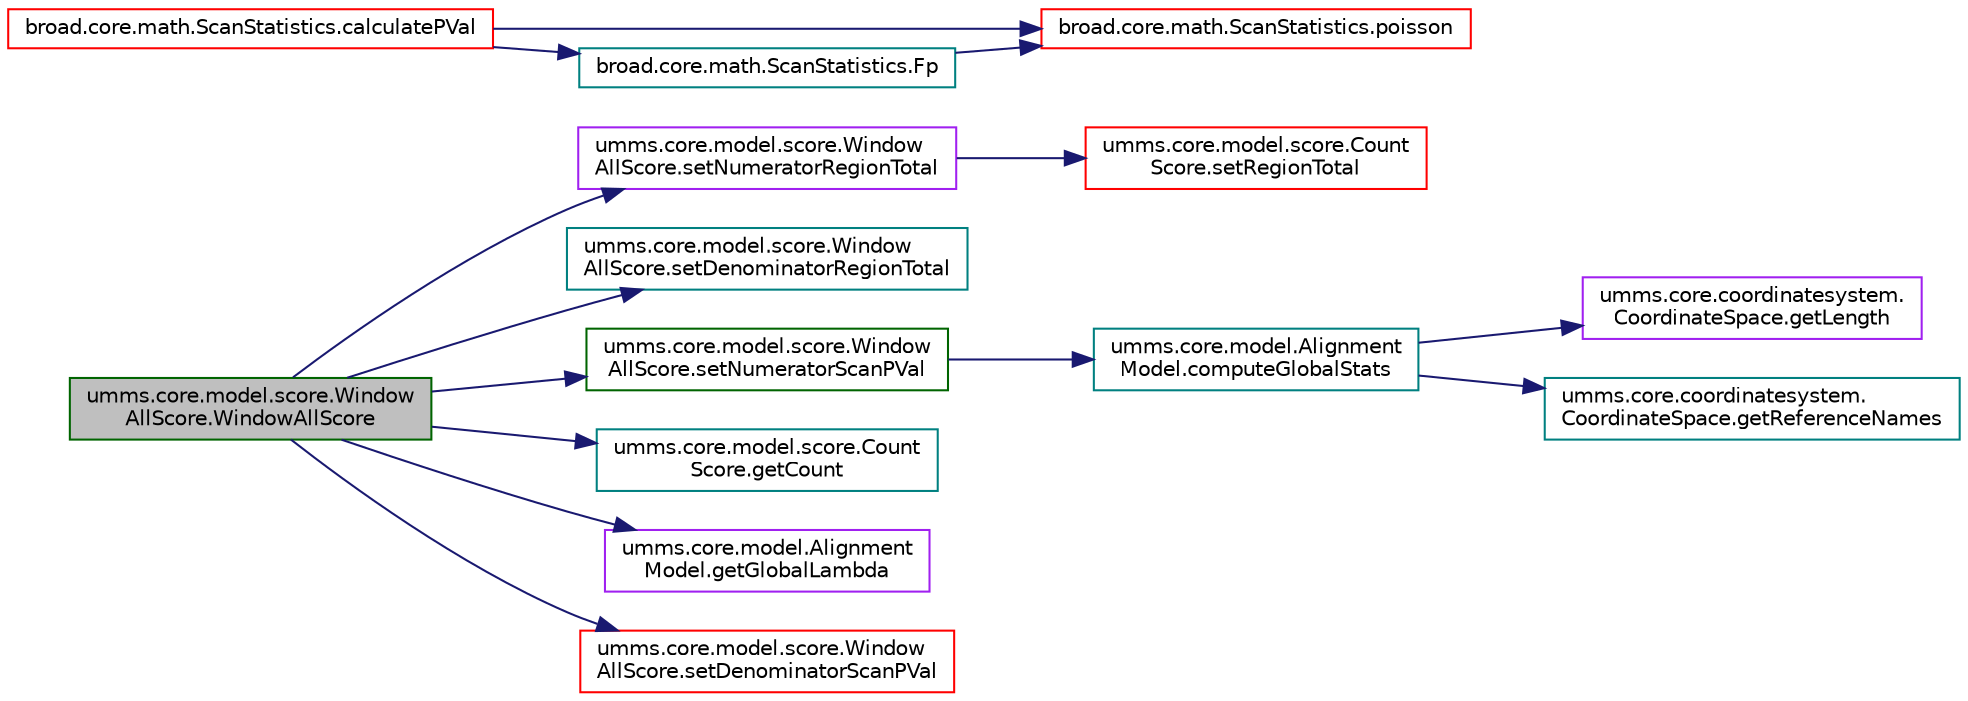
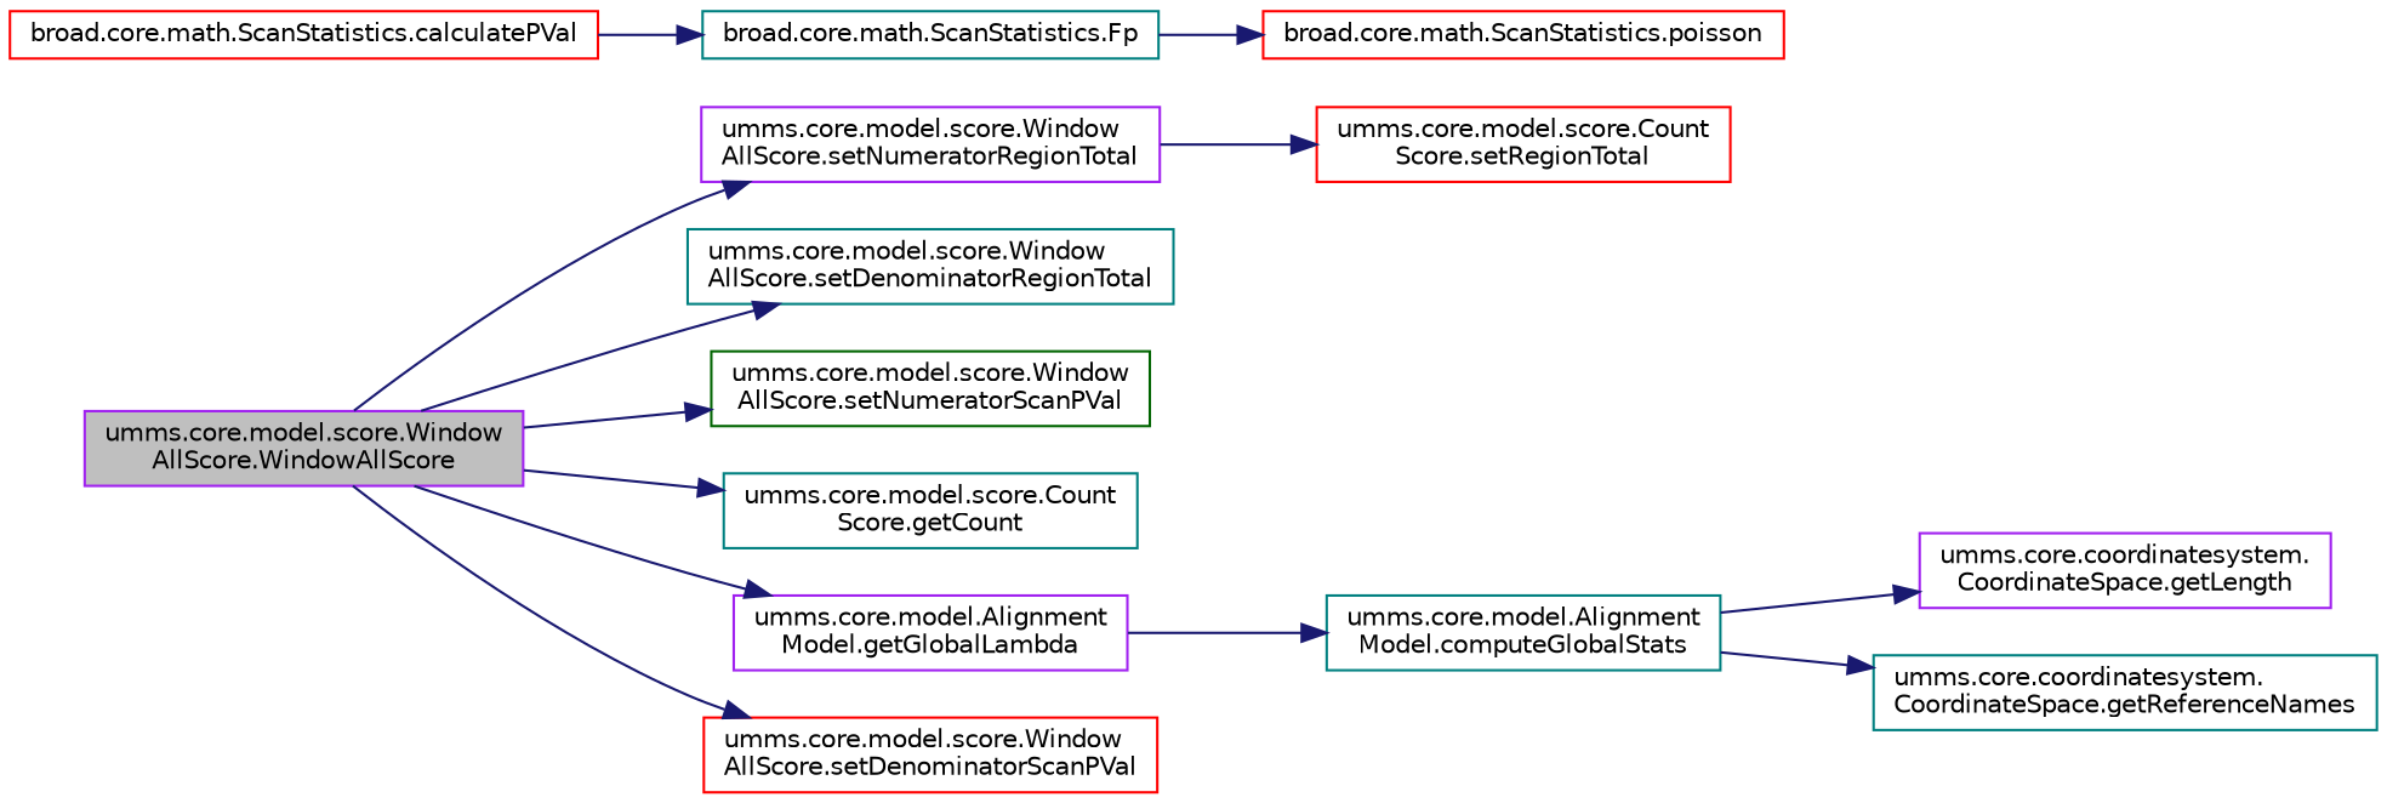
  digraph {
    rankdir=LR
    node [color=teal fillcolor=white fontname=Helvetica fontsize=10 shape=record style=filled]
    edge [color=midnightblue fontname=Helvetica fontsize=10 labelfontname=Helvetica labelfontsize=10 style=solid]
-   n1 [color=darkgreen fillcolor=grey75 fontcolor=black height=0.2 label="umms.core.model.score.Window\lAllScore.WindowAllScore" width=0.4]
+   n1 [color=purple fillcolor=grey75 fontcolor=black height=0.2 label="umms.core.model.score.Window\lAllScore.WindowAllScore" width=0.4]
    n2 [color=purple height=0.2 label="umms.core.model.score.Window\lAllScore.setNumeratorRegionTotal" width=0.4]
    n3 [height=0.2 label="umms.core.model.score.Window\lAllScore.setDenominatorRegionTotal" width=0.4]
    n4 [color=darkgreen height=0.2 label="umms.core.model.score.Window\lAllScore.setNumeratorScanPVal" width=0.4]
    n5 [height=0.2 label="umms.core.model.score.Count\lScore.getCount" width=0.4]
    n6 [color=purple height=0.2 label="umms.core.model.Alignment\lModel.getGlobalLambda" width=0.4]
    n7 [color=red height=0.2 label="umms.core.model.score.Window\lAllScore.setDenominatorScanPVal" width=0.4]
    n8 [color=red height=0.2 label="umms.core.model.score.Count\lScore.setRegionTotal" width=0.4]
    n9 [color=red height=0.2 label="broad.core.math.ScanStatistics.calculatePVal" width=0.4]
    n10 [color=red height=0.2 label="broad.core.math.ScanStatistics.poisson" width=0.4]
    n11 [height=0.2 label="broad.core.math.ScanStatistics.Fp" width=0.4]
    n12 [height=0.2 label="umms.core.model.Alignment\lModel.computeGlobalStats" width=0.4]
    n13 [color=purple height=0.2 label="umms.core.coordinatesystem.\lCoordinateSpace.getLength" width=0.4]
    n14 [height=0.2 label="umms.core.coordinatesystem.\lCoordinateSpace.getReferenceNames" width=0.4]
    n1 -> n2
    n1 -> n3
    n1 -> n4
    n1 -> n5
    n1 -> n6
    n1 -> n7
    n2 -> n8
-   n4 -> n12
-   n9 -> n10
+   n6 -> n12
    n9 -> n11
    n11 -> n10
    n12 -> n13
    n12 -> n14
  }
